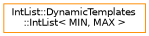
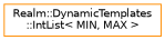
  digraph {
    rankdir=TB
-   n1 [color=darkorange fillcolor=white fontname=Helvetica fontsize=10 height=0.2 label="IntList::DynamicTemplates\l::IntList\< MIN, MAX \>" shape=box style=filled width=0.4]
+   n1 [color=darkorange fillcolor=white fontname=Helvetica fontsize=10 height=0.2 label="Realm::DynamicTemplates\l::IntList\< MIN, MAX \>" shape=box style=filled width=0.4]
  }
